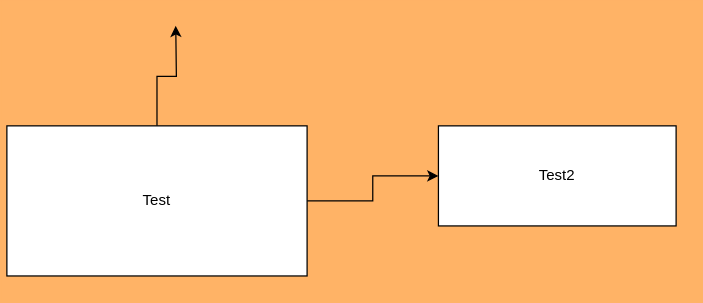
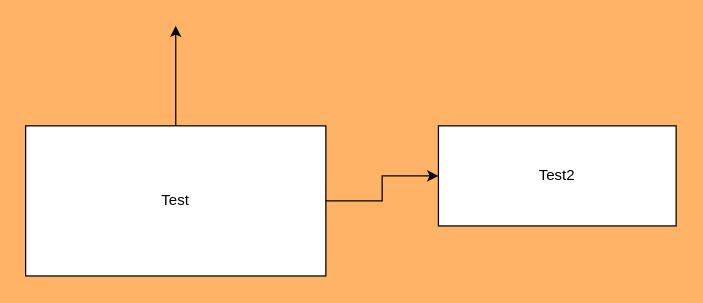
  <mxCell id="0" />
  <mxCell id="1" parent="0" />
  <mxCell id="2" value="" style="edgeStyle=orthogonalEdgeStyle;rounded=0;orthogonalLoop=1;jettySize=auto;html=1;" parent="1" source="4" target="5" edge="1"><mxGeometry relative="1" as="geometry" /></mxCell>
  <mxCell id="3" style="edgeStyle=orthogonalEdgeStyle;rounded=0;orthogonalLoop=1;jettySize=auto;html=1;" edge="1" parent="1" source="4"><mxGeometry relative="1" as="geometry"><mxPoint x="140" y="20" as="targetPoint" /></mxGeometry></mxCell>
- <mxCell id="4" value="Test" style="rounded=0;whiteSpace=wrap;html=1;" parent="1" vertex="1"><mxGeometry x="5" y="100" width="240" height="120" as="geometry" /></mxCell>
+ <mxCell id="4" value="Test" style="rounded=0;whiteSpace=wrap;html=1;" parent="1" vertex="1"><mxGeometry x="20" y="100" width="240" height="120" as="geometry" /></mxCell>
  <mxCell id="5" value="Test2" style="rounded=0;whiteSpace=wrap;html=1;" parent="1" vertex="1"><mxGeometry x="350" y="100" width="190" height="80" as="geometry" /></mxCell>
